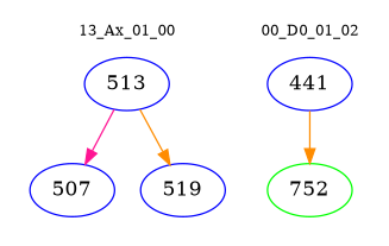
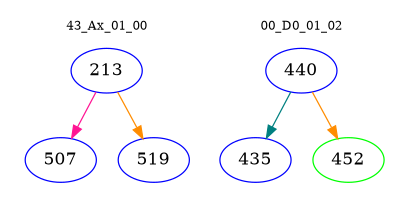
  digraph {
    node [color=blue]
    edge [color=darkorange]
-   n1 [label=513]
+   n1 [label=213]
    n2 [label=507]
    n3 [label=519]
-   n4 [label=441]
-   n6 [color=green label=752]
+   n4 [label=440]
+   n5 [label=435]
+   n6 [color=green label=452]
    subgraph cluster_1 {
      color=white
      fontsize=10
-     label="13_Ax_01_00"
+     label="43_Ax_01_00"
      n1
      n2
      n3
    }
    subgraph cluster_2 {
      color=white
      fontsize=10
      label="00_D0_01_02"
      n4
+     n5
      n6
    }
    n1 -> n2 [color=deeppink]
    n1 -> n3
+   n4 -> n5 [color=teal]
    n4 -> n6
  }
